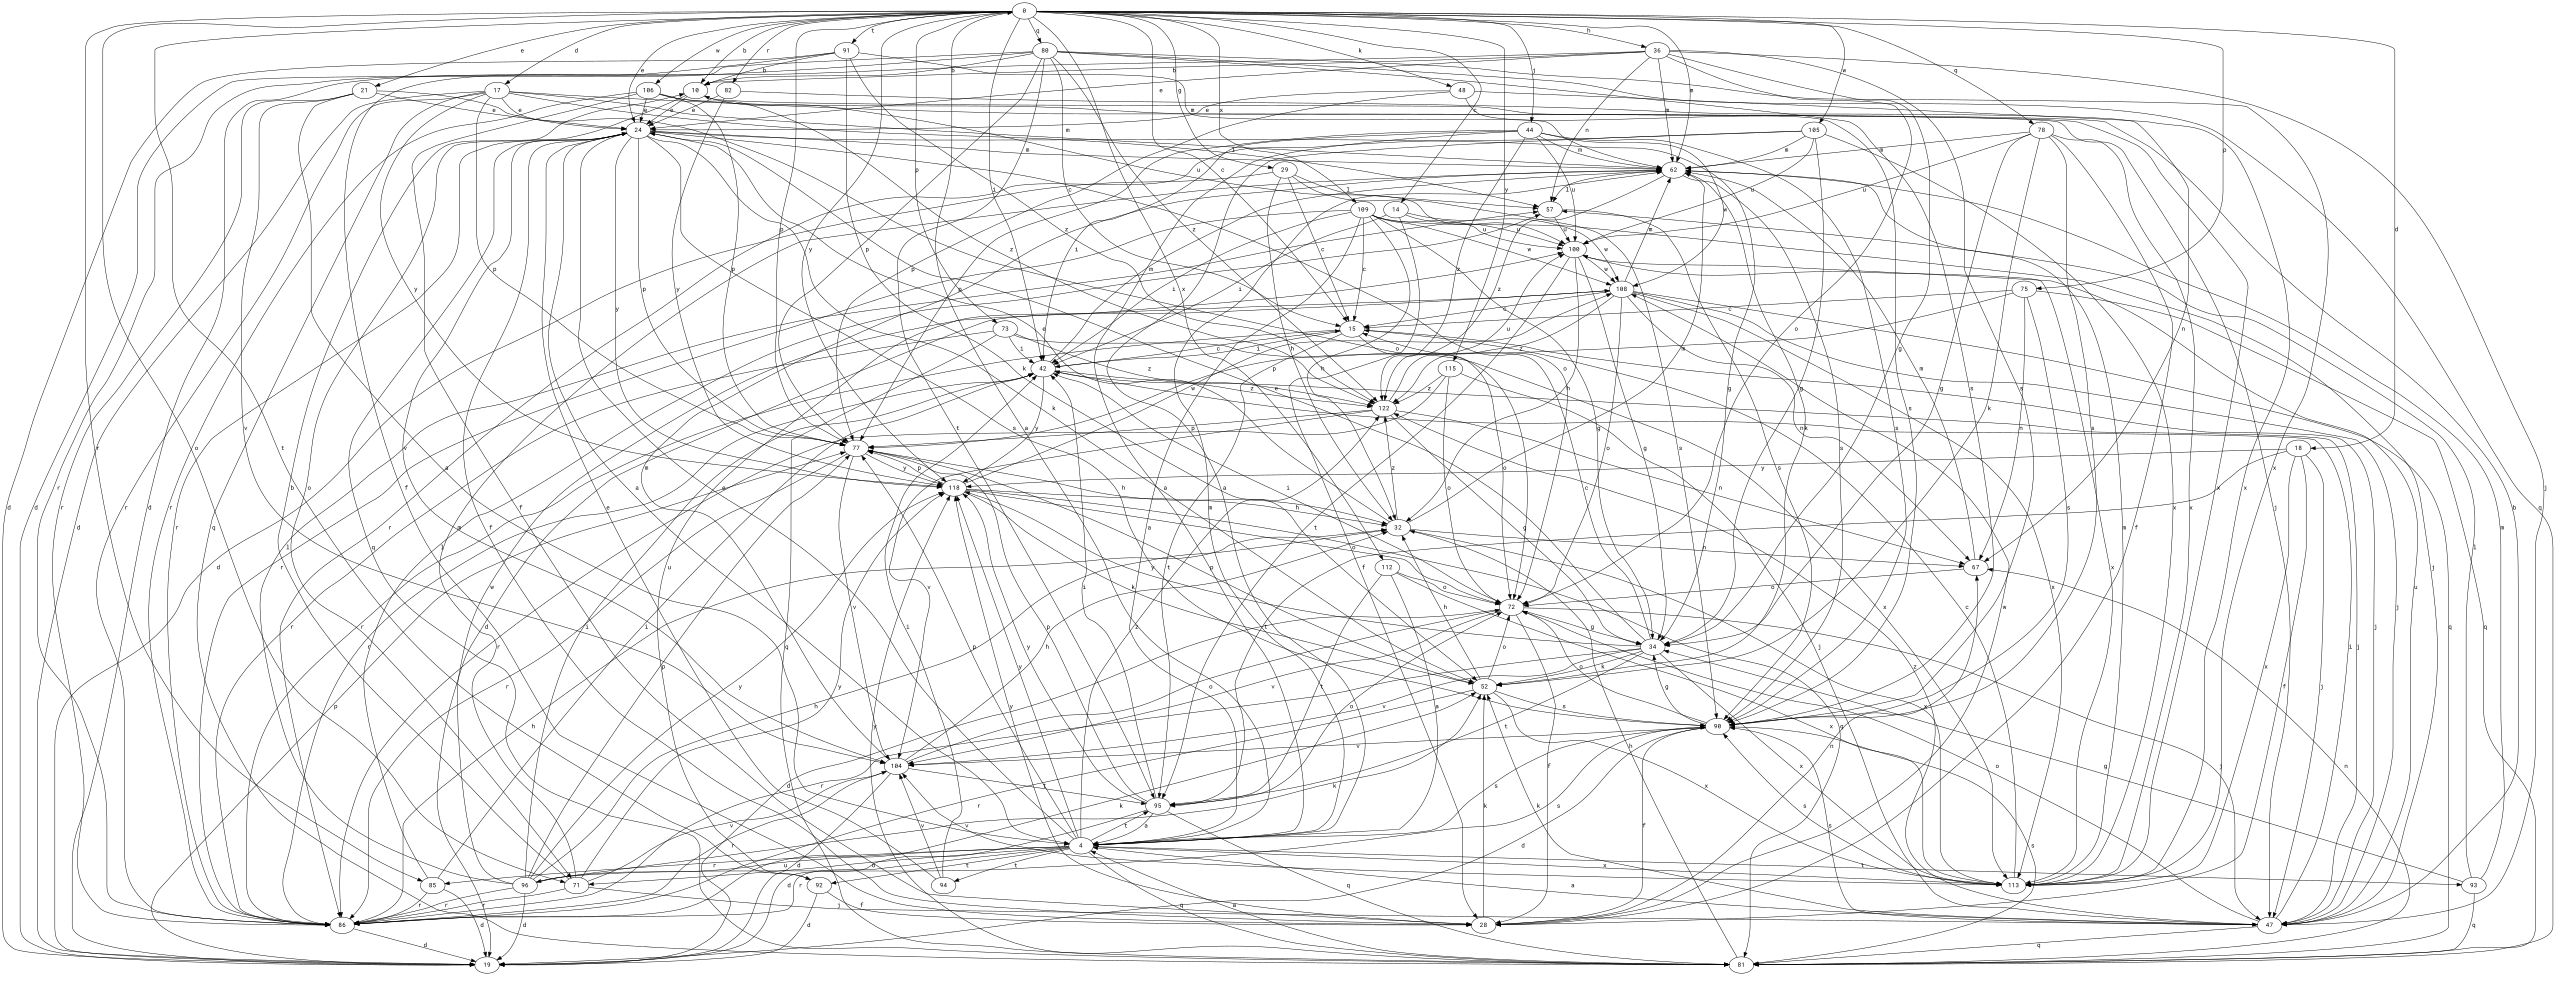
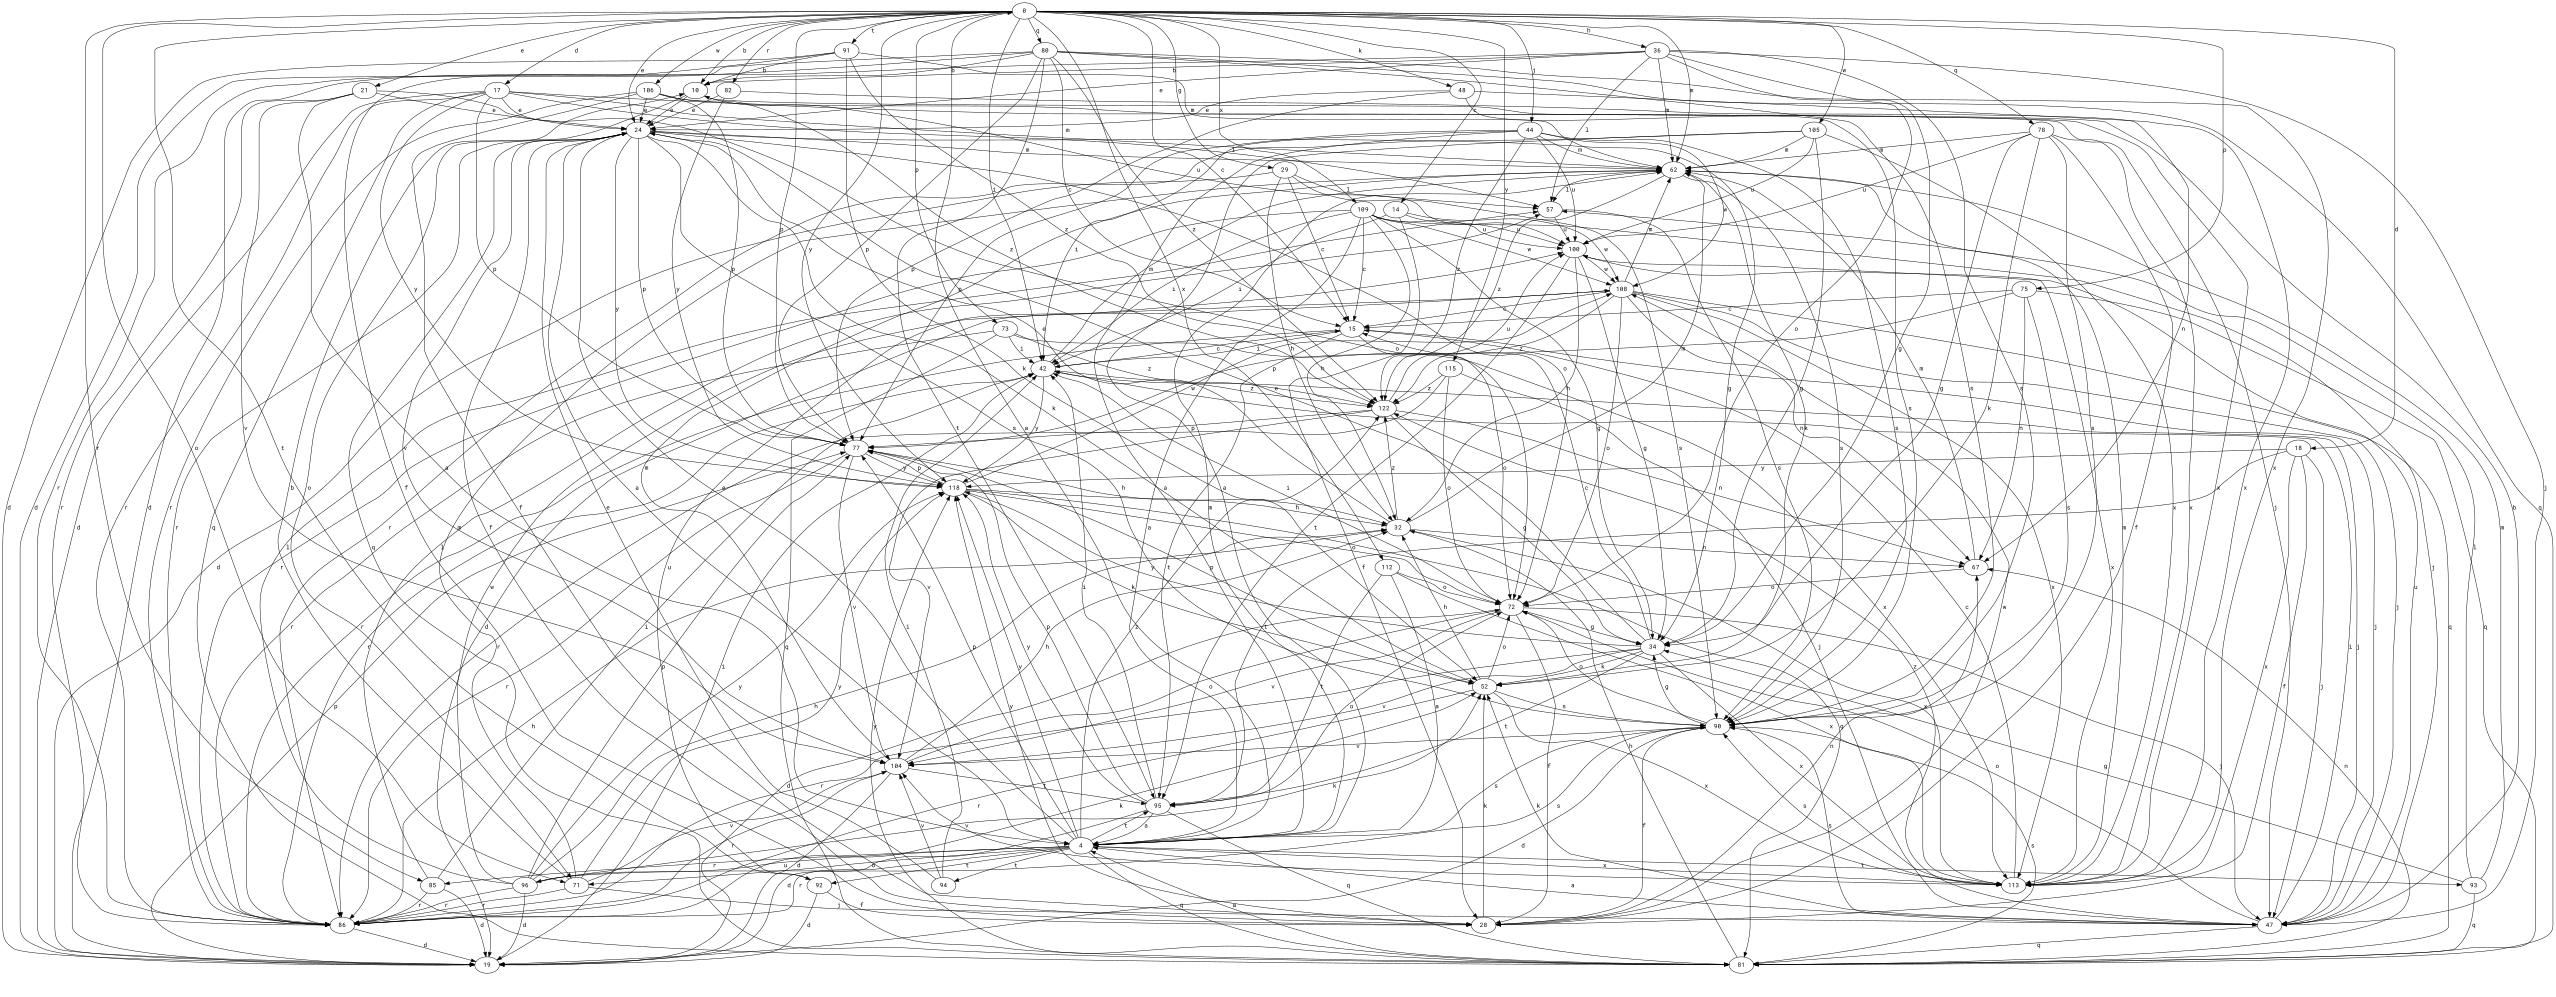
  strict digraph {
    fontname="Roboto Mono"
    node [fontname="Roboto Mono"]
    edge [fontname="Roboto Mono"]
    0
    10
    14
    15
    17
    18
    21
    24
    29
    36
    42
    44
    48
    62
    71
    73
    75
    77
    78
    80
    82
    85
    91
    92
    105
    106
    109
    112
    115
    118
    100
    28
    108
    86
    95
    47
    72
    81
    19
    57
    113
    4
    104
    90
    34
    52
    n47 [label=32]
    122
    67
    93
    94
    96
    0 -> 10 [label=b]
    0 -> 14 [label=c]
    0 -> 15 [label=c]
    0 -> 17 [label=d]
    0 -> 18 [label=d]
    0 -> 21 [label=e]
    0 -> 24 [label=e]
    0 -> 29 [label=g]
    0 -> 36 [label=h]
    0 -> 42 [label=i]
    0 -> 44 [label=j]
    0 -> 48 [label=k]
    0 -> 62 [label=m]
    0 -> 71 [label=o]
    0 -> 73 [label=p]
    0 -> 75 [label=p]
    0 -> 77 [label=p]
    0 -> 78 [label=q]
    0 -> 80 [label=q]
    0 -> 82 [label=r]
    0 -> 85 [label=r]
    0 -> 91 [label=t]
    0 -> 92 [label=t]
    0 -> 105 [label=w]
    0 -> 106 [label=w]
    0 -> 109 [label=x]
    0 -> 112 [label=x]
    0 -> 115 [label=y]
    0 -> 118 [label=y]
    10 -> 24 [label=e]
    10 -> 71 [label=o]
    10 -> 100 [label=u]
    14 -> 42 [label=i]
    14 -> 100 [label=u]
    14 -> 28 [label=f]
    14 -> 108 [label=w]
    15 -> 42 [label=i]
    15 -> 86 [label=r]
    15 -> 95 [label=t]
    15 -> 47 [label=j]
    15 -> 72 [label=o]
    17 -> 24 [label=e]
    17 -> 62 [label=m]
    17 -> 77 [label=p]
    17 -> 118 [label=y]
    17 -> 86 [label=r]
    17 -> 47 [label=j]
    17 -> 81 [label=q]
    17 -> 19 [label=d]
    17 -> 57 [label=l]
    18 -> 118 [label=y]
    18 -> 28 [label=f]
    18 -> 95 [label=t]
    18 -> 47 [label=j]
    18 -> 113 [label=x]
    21 -> 24 [label=e]
    21 -> 86 [label=r]
    21 -> 72 [label=o]
    21 -> 4 [label=a]
    21 -> 104 [label=v]
    24 -> 62 [label=m]
    24 -> 77 [label=p]
    24 -> 118 [label=y]
    24 -> 28 [label=f]
    24 -> 86 [label=r]
    24 -> 72 [label=o]
    24 -> 81 [label=q]
    24 -> 4 [label=a]
    24 -> 104 [label=v]
    24 -> 90 [label=s]
    24 -> 34 [label=g]
    24 -> 52 [label=k]
    29 -> 15 [label=c]
    29 -> 19 [label=d]
    29 -> 57 [label=l]
    29 -> 90 [label=s]
    29 -> n47 [label=h]
    36 -> 10 [label=b]
    36 -> 24 [label=e]
    36 -> 62 [label=m]
    36 -> 47 [label=j]
    36 -> 72 [label=o]
    36 -> 19 [label=d]
-   36 -> 57 [label=n]
+   36 -> 57 [label=l]
    36 -> 90 [label=s]
    36 -> 34 [label=g]
    42 -> 15 [label=c]
    42 -> 62 [label=m]
    42 -> 118 [label=y]
    42 -> 86 [label=r]
    42 -> 47 [label=j]
    42 -> 122 [label=z]
    44 -> 42 [label=i]
    44 -> 62 [label=m]
    44 -> 77 [label=p]
    44 -> 100 [label=u]
    44 -> 108 [label=w]
    44 -> 4 [label=a]
    44 -> 90 [label=s]
    44 -> 122 [label=z]
    48 -> 24 [label=e]
    48 -> 77 [label=p]
    48 -> 113 [label=x]
    48 -> 90 [label=s]
    62 -> 57 [label=l]
    62 -> 90 [label=s]
    62 -> 52 [label=k]
    62 -> 122 [label=z]
    71 -> 10 [label=b]
    71 -> 62 [label=m]
    71 -> 118 [label=y]
    71 -> 86 [label=r]
    71 -> 47 [label=j]
    71 -> 104 [label=v]
    73 -> 42 [label=i]
    73 -> 86 [label=r]
    73 -> 81 [label=q]
    73 -> 113 [label=x]
    73 -> 122 [label=z]
    75 -> 15 [label=c]
    75 -> 77 [label=p]
    75 -> 81 [label=q]
    75 -> 90 [label=s]
    75 -> 67 [label=n]
    77 -> 118 [label=y]
    77 -> 86 [label=r]
    77 -> 104 [label=v]
    77 -> n47 [label=h]
    78 -> 62 [label=m]
    78 -> 100 [label=u]
    78 -> 28 [label=f]
    78 -> 113 [label=x]
    78 -> 90 [label=s]
    78 -> 34 [label=g]
    78 -> 52 [label=k]
    80 -> 10 [label=b]
    80 -> 15 [label=c]
    80 -> 77 [label=p]
    80 -> 86 [label=r]
    80 -> 95 [label=t]
    80 -> 81 [label=q]
    80 -> 19 [label=d]
    80 -> 113 [label=x]
    80 -> 90 [label=s]
    80 -> 122 [label=z]
    82 -> 24 [label=e]
    82 -> 118 [label=y]
    82 -> 67 [label=n]
    85 -> 42 [label=i]
    85 -> 86 [label=r]
    85 -> 19 [label=d]
    85 -> 57 [label=l]
    91 -> 10 [label=b]
    91 -> 62 [label=m]
    91 -> 28 [label=f]
    91 -> 19 [label=d]
    91 -> 52 [label=k]
    91 -> 122 [label=z]
    92 -> 100 [label=u]
    92 -> 28 [label=f]
    92 -> 19 [label=d]
    105 -> 62 [label=m]
    105 -> 100 [label=u]
    105 -> 86 [label=r]
    105 -> 113 [label=x]
    105 -> 4 [label=a]
    105 -> 34 [label=g]
    106 -> 24 [label=e]
    106 -> 77 [label=p]
    106 -> 28 [label=f]
    106 -> 86 [label=r]
    106 -> 113 [label=x]
    106 -> 122 [label=z]
    109 -> 15 [label=c]
    109 -> 42 [label=i]
    109 -> 100 [label=u]
    109 -> 108 [label=w]
    109 -> 86 [label=r]
    109 -> 47 [label=j]
    109 -> 4 [label=a]
    109 -> 34 [label=g]
    109 -> n47 [label=h]
    112 -> 95 [label=t]
    112 -> 72 [label=o]
    112 -> 113 [label=x]
    112 -> 4 [label=a]
    115 -> 86 [label=r]
    115 -> 47 [label=j]
    115 -> 72 [label=o]
    115 -> 122 [label=z]
    118 -> 77 [label=p]
    118 -> 108 [label=w]
    118 -> 72 [label=o]
    118 -> 81 [label=q]
    118 -> 52 [label=k]
    118 -> n47 [label=h]
    100 -> 108 [label=w]
    100 -> 95 [label=t]
    100 -> 113 [label=x]
    100 -> 34 [label=g]
    100 -> n47 [label=h]
    28 -> 118 [label=y]
    28 -> 108 [label=w]
    28 -> 52 [label=k]
    28 -> 67 [label=n]
    108 -> 15 [label=c]
    108 -> 62 [label=m]
    108 -> 47 [label=j]
    108 -> 72 [label=o]
    108 -> 81 [label=q]
    108 -> 19 [label=d]
    108 -> 113 [label=x]
    108 -> 122 [label=z]
    108 -> 67 [label=n]
    86 -> 19 [label=d]
    86 -> 52 [label=k]
    86 -> n47 [label=h]
    95 -> 42 [label=i]
    95 -> 77 [label=p]
    95 -> 118 [label=y]
    95 -> 72 [label=o]
    95 -> 81 [label=q]
    95 -> 19 [label=d]
    95 -> 4 [label=a]
    47 -> 10 [label=b]
    47 -> 42 [label=i]
    47 -> 100 [label=u]
    47 -> 72 [label=o]
    47 -> 81 [label=q]
    47 -> 4 [label=a]
    47 -> 90 [label=s]
    47 -> 52 [label=k]
    47 -> 122 [label=z]
    72 -> 42 [label=i]
    72 -> 28 [label=f]
    72 -> 47 [label=j]
    72 -> 19 [label=d]
    72 -> 104 [label=v]
    72 -> 34 [label=g]
    81 -> 118 [label=y]
    81 -> 4 [label=a]
    81 -> 90 [label=s]
    81 -> n47 [label=h]
    81 -> 67 [label=n]
-   96 -> 42 [label=i]
+   19 -> 42 [label=i]
    19 -> 77 [label=p]
    57 -> 100 [label=u]
    57 -> 90 [label=s]
    113 -> 15 [label=c]
    113 -> 62 [label=m]
    113 -> 104 [label=v]
    113 -> 90 [label=s]
    4 -> 0 [label=a]
    4 -> 24 [label=e]
    4 -> 62 [label=m]
    4 -> 71 [label=o]
    4 -> 77 [label=p]
    4 -> 85 [label=r]
    4 -> 92 [label=t]
    4 -> 118 [label=y]
    4 -> 86 [label=r]
    4 -> 95 [label=t]
    4 -> 81 [label=q]
    4 -> 113 [label=x]
    4 -> 90 [label=s]
    4 -> 122 [label=z]
    4 -> 93 [label=t]
    4 -> 94 [label=t]
    4 -> 96 [label=u]
    104 -> 62 [label=m]
    104 -> 86 [label=r]
    104 -> 95 [label=t]
    104 -> 72 [label=o]
    104 -> 19 [label=d]
    104 -> n47 [label=h]
    90 -> 28 [label=f]
    90 -> 72 [label=o]
    90 -> 19 [label=d]
    90 -> 104 [label=v]
    90 -> 34 [label=g]
    34 -> 15 [label=c]
    34 -> 24 [label=e]
    34 -> 118 [label=y]
    34 -> 86 [label=r]
    34 -> 95 [label=t]
    34 -> 113 [label=x]
    34 -> 104 [label=v]
    34 -> 52 [label=k]
    52 -> 77 [label=p]
    52 -> 86 [label=r]
    52 -> 72 [label=o]
    52 -> 113 [label=x]
    52 -> 90 [label=s]
    52 -> n47 [label=h]
    n47 -> 24 [label=e]
    n47 -> 62 [label=m]
    n47 -> 113 [label=x]
    n47 -> 122 [label=z]
    n47 -> 67 [label=n]
    122 -> 77 [label=p]
    122 -> 100 [label=u]
    122 -> 104 [label=v]
    122 -> 34 [label=g]
    122 -> 67 [label=n]
    67 -> 62 [label=m]
    67 -> 72 [label=o]
    93 -> 62 [label=m]
    93 -> 81 [label=q]
    93 -> 57 [label=l]
    93 -> 34 [label=g]
    94 -> 24 [label=e]
    94 -> 42 [label=i]
    94 -> 104 [label=v]
    96 -> 77 [label=p]
    96 -> 118 [label=y]
    96 -> 108 [label=w]
    96 -> 86 [label=r]
    96 -> 19 [label=d]
    96 -> 57 [label=l]
    96 -> 90 [label=s]
    96 -> 52 [label=k]
    96 -> n47 [label=h]
  }
